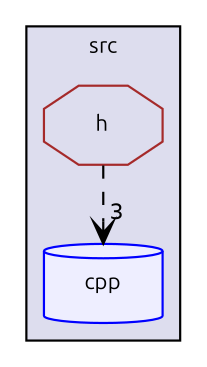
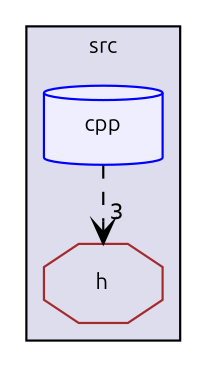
  digraph {
    compound=true
    fontname=Ubuntu
    node [fontname=Ubuntu fontsize=10]
    n1 [label=h shape=octagon color=brown]
    n2 [fillcolor="#eeeeff" label=cpp pencolor=black shape=cylinder style=filled color=blue]
    subgraph cluster_1 {
      bgcolor="#ddddee"
      fontsize=10
      label=src
      pencolor=black
      n1
      n2
    }
-   n1 -> n2 [headlabel=3 labeldistance=1.5 labelfontname=Helvetica labelfontsize=10 style=dashed arrowhead=vee fontname=Ubuntu]
+   n2 -> n1 [headlabel=3 labeldistance=1.5 labelfontname=Helvetica labelfontsize=10 style=dashed arrowhead=vee fontname=Ubuntu]
  }
